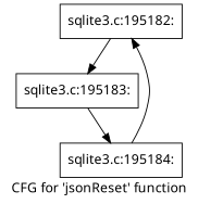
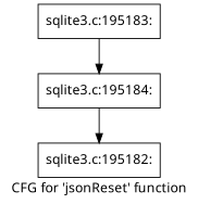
  digraph {
    fontname="Noto Sans"
    label="CFG for 'jsonReset' function"
    node [fontname="Noto Sans" shape=record]
    edge [fontname="Noto Sans"]
    n1 [label="{sqlite3.c:195182:}"]
    n2 [label="{sqlite3.c:195183:}"]
    n3 [label="{sqlite3.c:195184:}"]
-   n1 -> n2
    n2 -> n3
    n3 -> n1
  }
